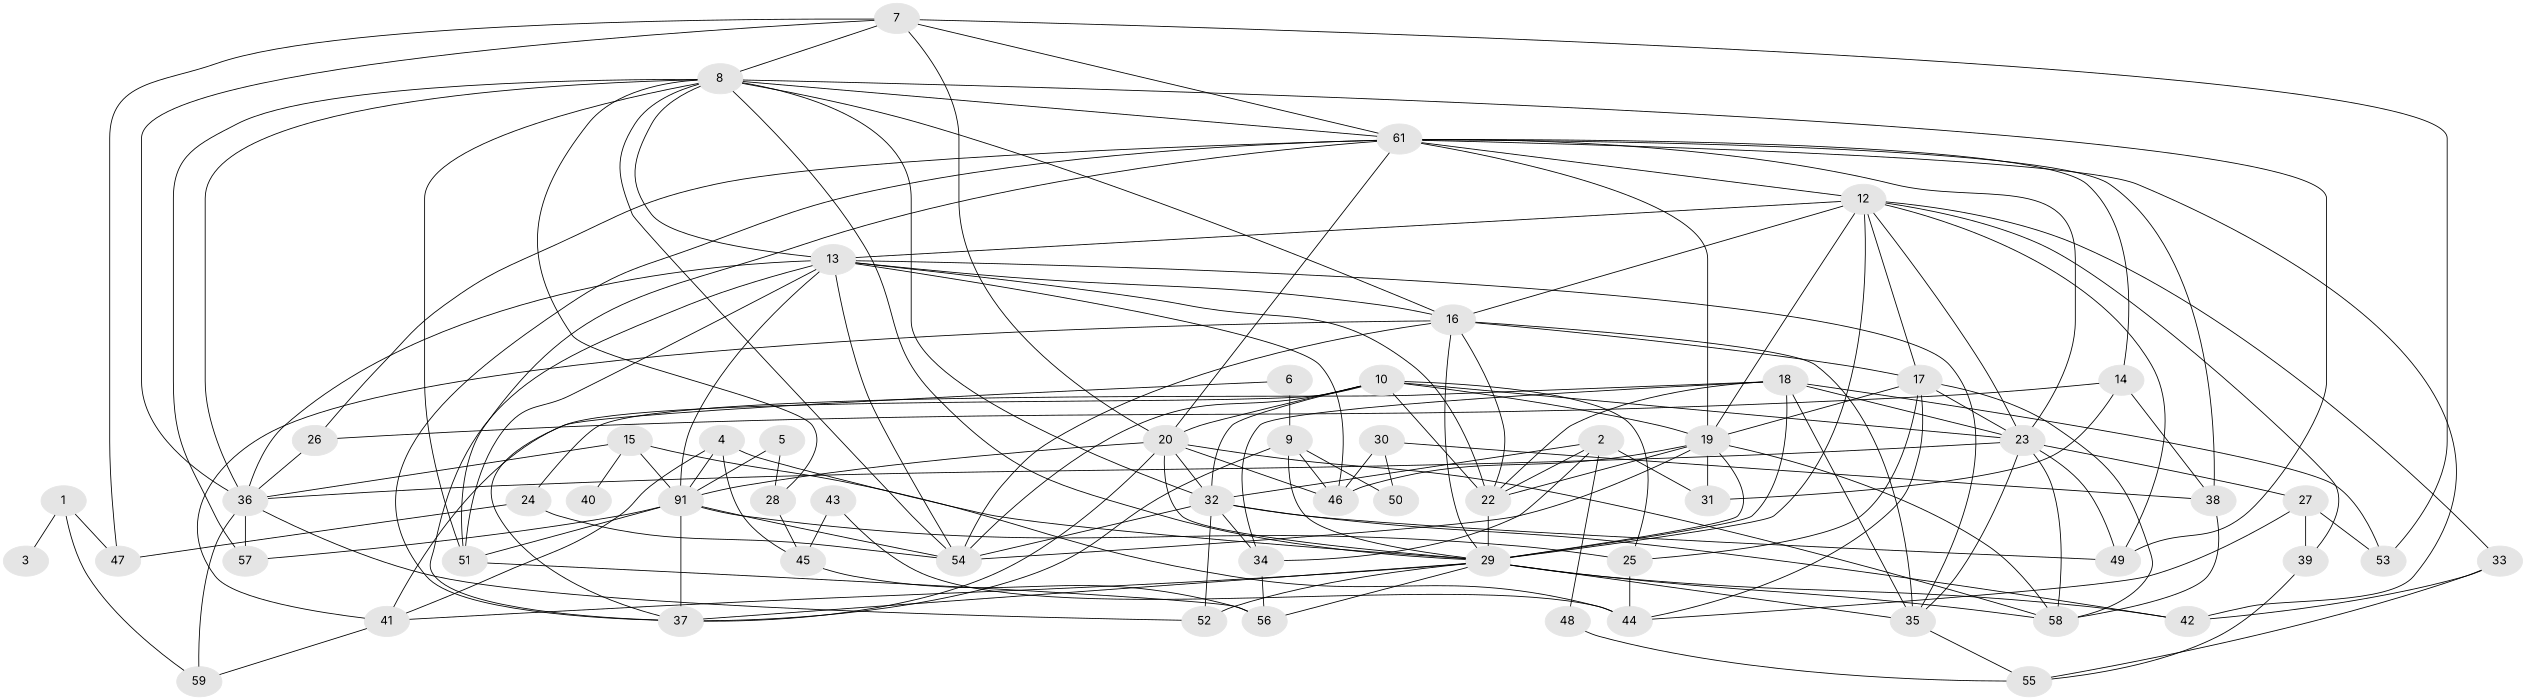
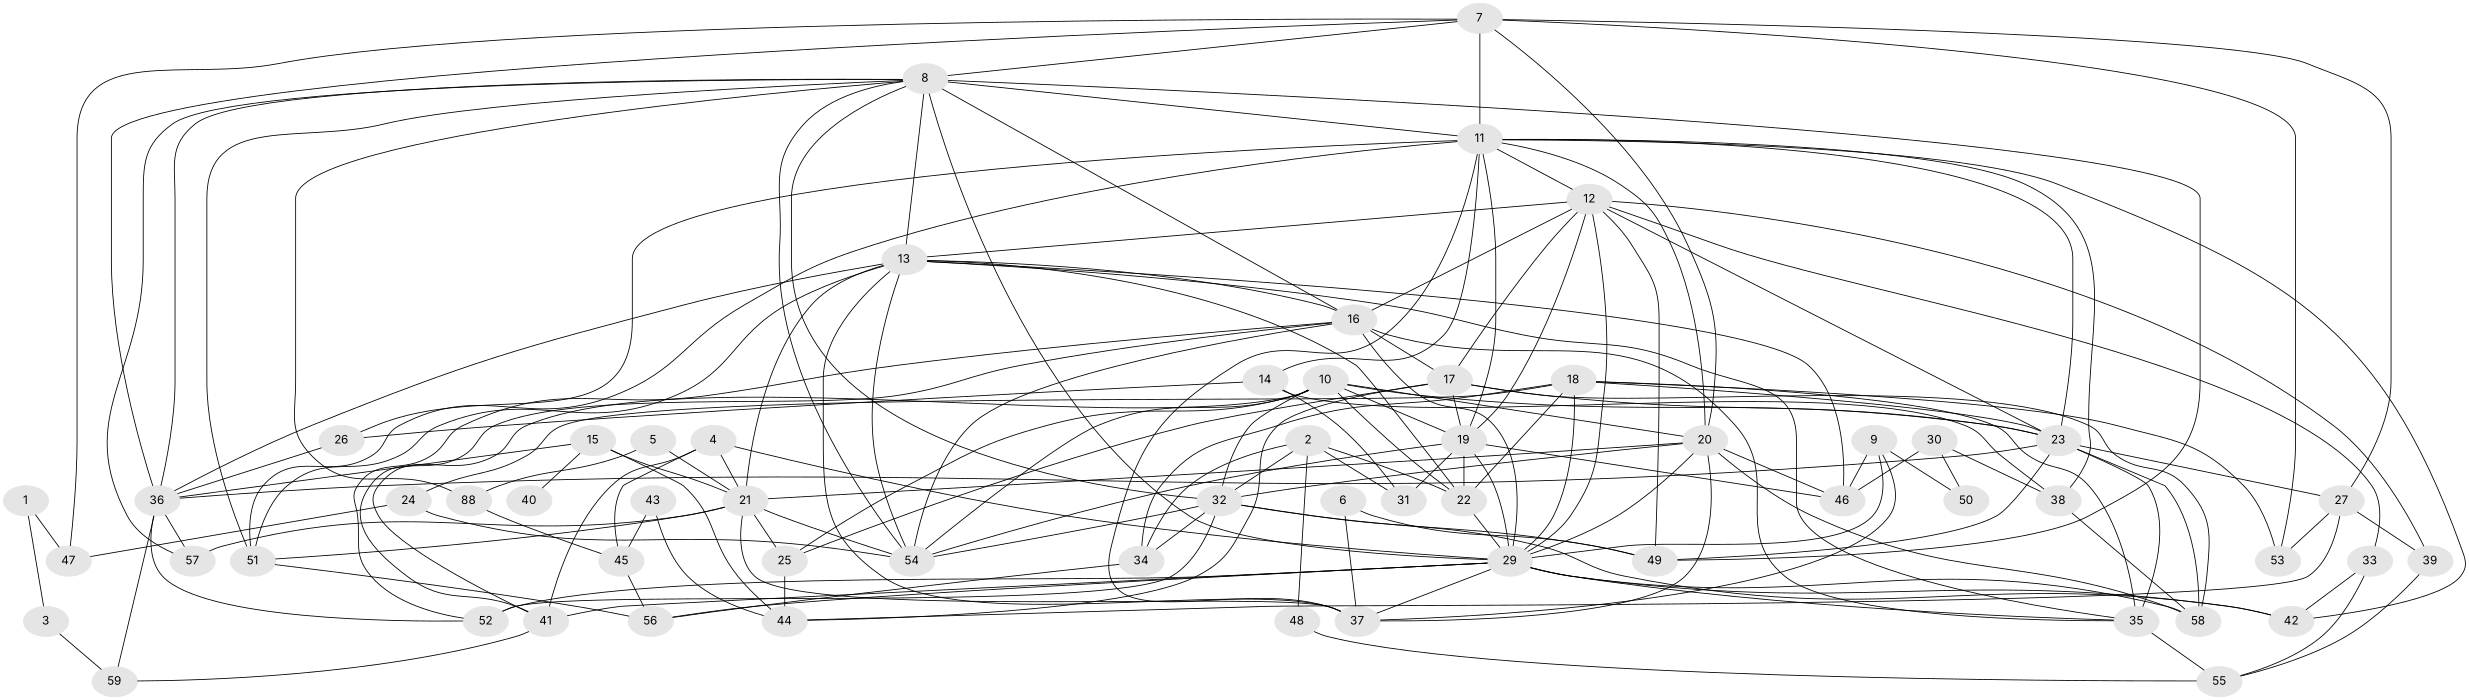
  graph {
    fontname=Inter
    node [color=gray90 fontname=Inter style=filled]
    edge [fontname=Inter weight=1.0]
    1
    3
    47
    59
    6
    37
    49
    2
    22
    31
    34
    48
    32
    18
    29
    53
    23
    35
    24
    56
    55
    4
-   21 [label=91]
+   21
    41
    45
    51
    54
    57
    25
    42
    58
    52
    5
-   28
+   28 [label=88]
    7
    8
-   11 [label=61]
+   11
    20
    27
    36
    13
    16
    19
    12
    14
    26
    38
    46
    39
    44
    17
    9
    50
    10
    33
    15
    40
    30
    43
    1 -- 3
    1 -- 47
-   1 -- 59
+   3 -- 59
    6 -- 37
-   6 -- 9
+   6 -- 49
    2 -- 22
    2 -- 31
    2 -- 34
    2 -- 48
    2 -- 32
    22 -- 29 [weight=3.0]
    34 -- 56
    48 -- 55
    32 -- 49
    32 -- 34
    32 -- 54
    32 -- 42
    32 -- 52
    18 -- 22
    18 -- 34
    18 -- 29 [weight=2.0]
    18 -- 53
    18 -- 23
    18 -- 35 [weight=2.0]
    18 -- 24
    29 -- 37
    29 -- 35
    29 -- 56
    29 -- 41
    29 -- 42
    29 -- 58
    29 -- 52 [weight=2.0]
    23 -- 49
    23 -- 35
    23 -- 58
    23 -- 27
    23 -- 36
    35 -- 55
    24 -- 47
    24 -- 54
    4 -- 29
    4 -- 21
    4 -- 41
    4 -- 45
    21 -- 37
    21 -- 51
    21 -- 54
    21 -- 57
    21 -- 25
    41 -- 59
    45 -- 56
    51 -- 56
    25 -- 44
    5 -- 21
    5 -- 28
    28 -- 45
    7 -- 47
    7 -- 53
    7 -- 8
    7 -- 11
    7 -- 20
+   7 -- 27
    7 -- 36
    8 -- 49 [weight=2.0]
    8 -- 32
    8 -- 29
    8 -- 51
    8 -- 54
    8 -- 57
    8 -- 28
    8 -- 11
    8 -- 36
    8 -- 13
    8 -- 16 [weight=2.0]
    11 -- 37
    11 -- 23
    11 -- 51
    11 -- 42
    11 -- 20
    11 -- 19
    11 -- 12
    11 -- 14
    11 -- 26 [weight=2.0]
    11 -- 38
    20 -- 37
    20 -- 32
    20 -- 29
    20 -- 21
    20 -- 58
    20 -- 46
    27 -- 53
    27 -- 39
    27 -- 44
    36 -- 59
    36 -- 57
    36 -- 52
    13 -- 37
    13 -- 22
    13 -- 35
    13 -- 21
    13 -- 51
    13 -- 54
    13 -- 36
    13 -- 16
    13 -- 46
-   16 -- 22
+   16 -- 52
    16 -- 29
    16 -- 35
    16 -- 41
    16 -- 54
    16 -- 17
    19 -- 22
    19 -- 31
    19 -- 29
    19 -- 54
-   19 -- 58 [weight=2.0]
    19 -- 46
    12 -- 49
    12 -- 29 [weight=2.0]
    12 -- 23
    12 -- 13 [weight=2.0]
    12 -- 16
    12 -- 19
    12 -- 39
    12 -- 17
    12 -- 33
    14 -- 31
    14 -- 26
    14 -- 38
    26 -- 36
    38 -- 58
    39 -- 55
    17 -- 23
    17 -- 25
    17 -- 58 [weight=2.0]
    17 -- 19
    17 -- 44
    9 -- 37
    9 -- 29
    9 -- 46
    9 -- 50
    10 -- 22
    10 -- 32
    10 -- 23 [weight=4.0]
    10 -- 41
    10 -- 54
    10 -- 25
    10 -- 20
    10 -- 19 [weight=2.0]
    33 -- 55
    33 -- 42
    15 -- 21
    15 -- 36
    15 -- 44
    15 -- 40
    30 -- 38
    30 -- 46
    30 -- 50
    43 -- 45
    43 -- 44
  }
